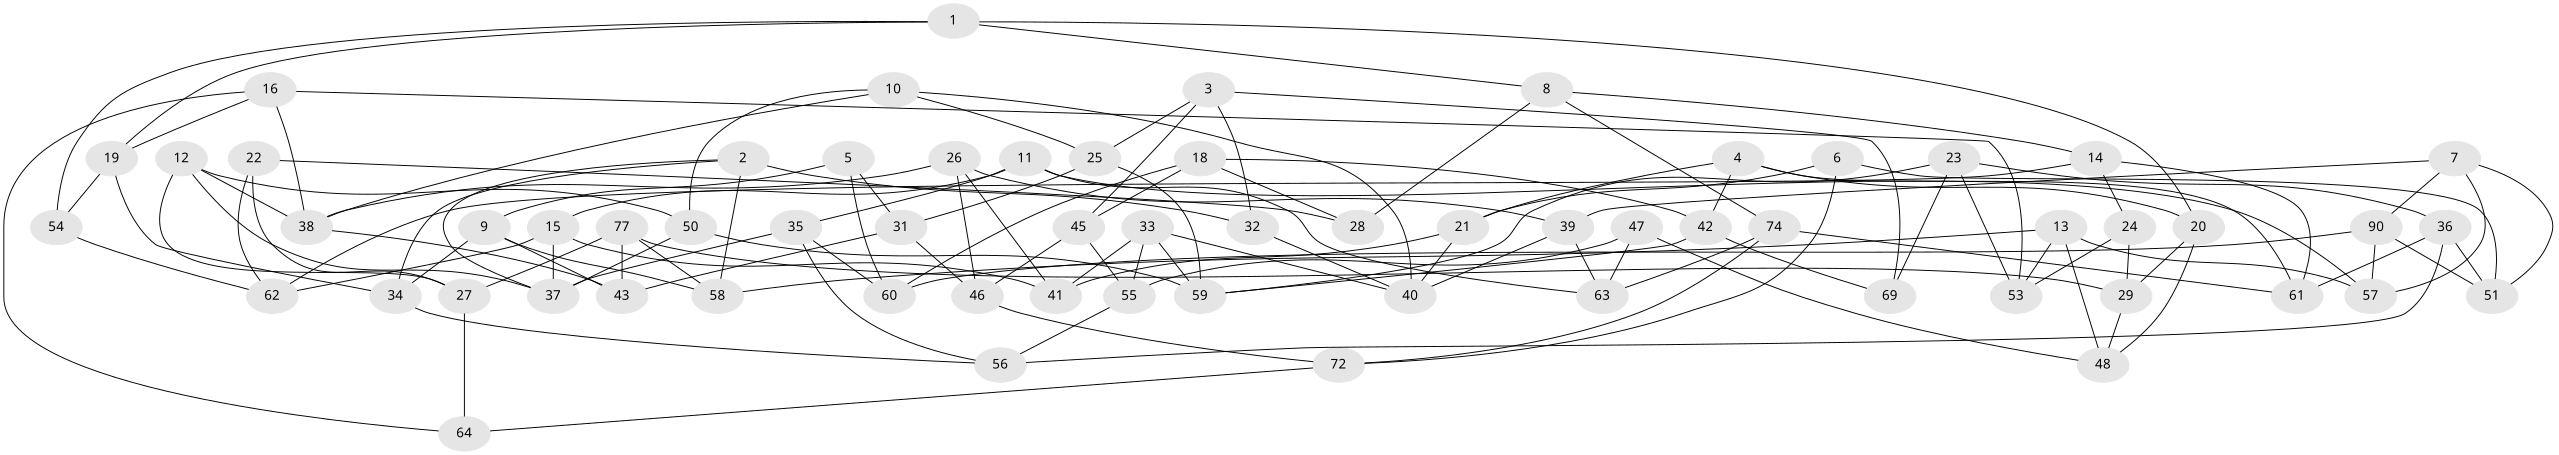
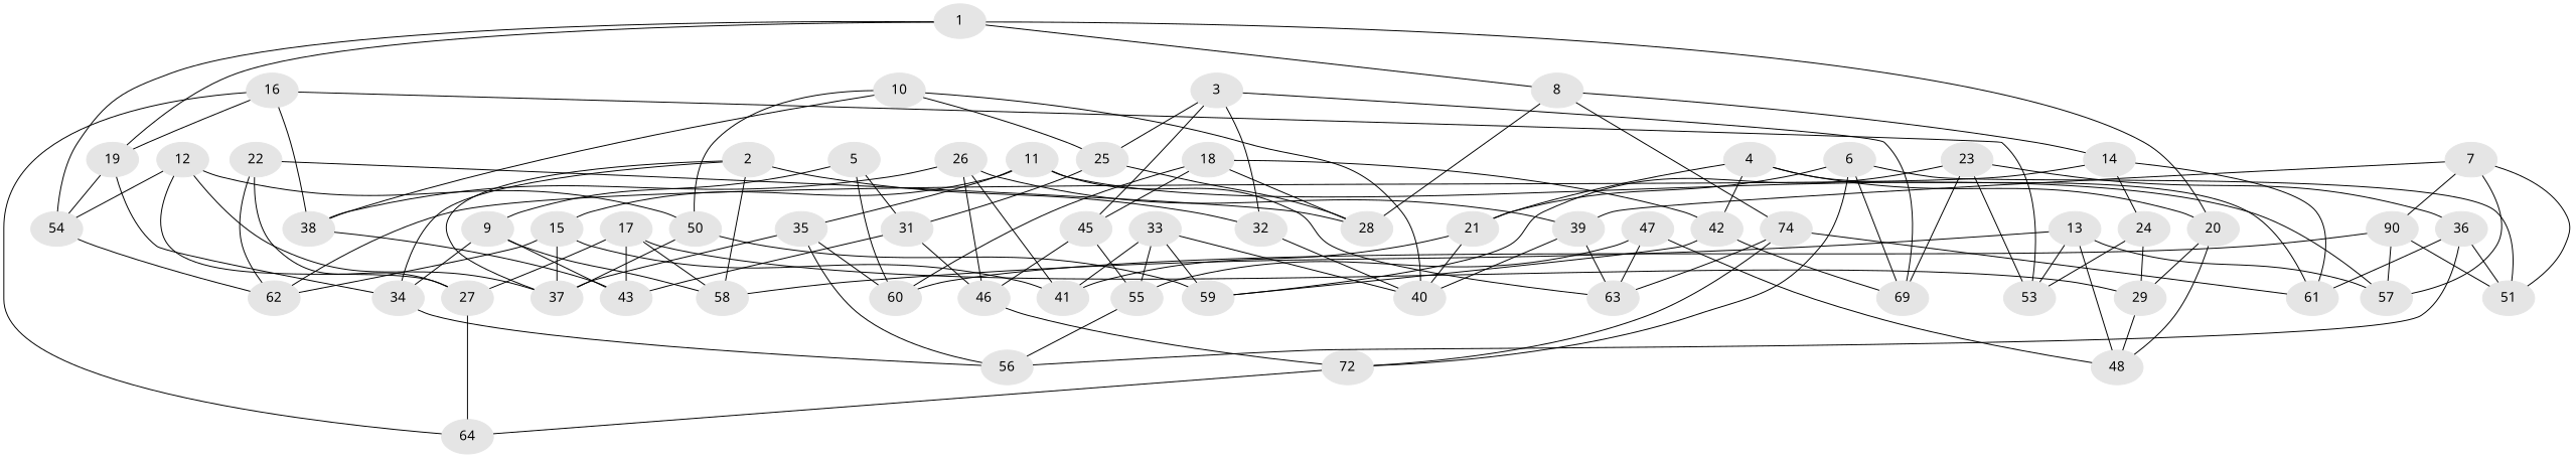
  graph {
    fontname="Noto Sans"
    node [color=gray90 fontname="Noto Sans" style=filled]
    edge [fontname="Noto Sans"]
    1
    8
    19
    20
    54
    14
    28
    n8 [label=74]
    34
    48
    29
    62
    2
    32
    37
    58
    40
    56
    3
    25
    45
    n22 [label=69]
    31
    46
    55
    4
    21
    42
    61
    41
    59
    5
    9
    60
    43
    47
    63
    6
    51
    n40 [label=72]
    64
    7
    n43 [label=90]
    39
    57
    24
    10
    38
    50
    11
    15
    35
    12
    27
    13
    53
    16
-   17 [label=77]
+   17
    18
    22
    23
    36
    26
    33
    1 -- 8
    1 -- 19
    1 -- 20
    1 -- 54
    8 -- 14
    8 -- 28
    8 -- n8
    19 -- 54
    19 -- 34
    20 -- 48
    20 -- 29
    54 -- 62
    14 -- 62
    14 -- 61
    14 -- 24
    n8 -- 61
    n8 -- 63
    n8 -- n40
    34 -- 56
    29 -- 48
    2 -- 34
    2 -- 32
    2 -- 37
    2 -- 58
    32 -- 40
    3 -- 32
    3 -- 25
    3 -- 45
    3 -- n22
-   25 -- 59
+   25 -- 28
    25 -- 31
    45 -- 46
    45 -- 55
    31 -- 46
    31 -- 43
    46 -- n40
    55 -- 56
    4 -- 20
    4 -- 21
    4 -- 42
    4 -- 61
    21 -- 40
    21 -- 41
    42 -- n22
    42 -- 59
    5 -- 31
    5 -- 9
    5 -- 60
    9 -- 34
    9 -- 58
    9 -- 43
    47 -- 48
    47 -- 55
    47 -- 63
+   6 -- n22
    6 -- 21
    6 -- 51
    6 -- n40
    n40 -- 64
    7 -- 51
    7 -- n43
    7 -- 39
    7 -- 57
    n43 -- 60
    n43 -- 51
    n43 -- 57
    39 -- 40
    39 -- 63
    24 -- 29
    24 -- 53
    10 -- 40
    10 -- 25
    10 -- 38
    10 -- 50
    38 -- 43
    50 -- 37
    50 -- 59
    11 -- 63
    11 -- 57
    11 -- 15
    11 -- 35
    15 -- 62
    15 -- 37
    15 -- 41
    35 -- 37
    35 -- 56
    35 -- 60
-   12 -- 38
+   12 -- 54
    12 -- 37
    12 -- 50
    12 -- 27
    27 -- 64
    13 -- 48
    13 -- 58
    13 -- 57
    13 -- 53
    16 -- 19
    16 -- 64
    16 -- 38
    16 -- 53
    17 -- 29
    17 -- 58
    17 -- 43
    17 -- 27
    18 -- 28
    18 -- 45
    18 -- 42
    18 -- 60
    22 -- 28
    22 -- 62
    22 -- 27
    23 -- n22
    23 -- 59
    23 -- 53
    23 -- 36
    36 -- 56
    36 -- 61
    36 -- 51
    26 -- 46
    26 -- 41
    26 -- 39
    26 -- 38
    33 -- 40
    33 -- 55
    33 -- 41
    33 -- 59
  }
